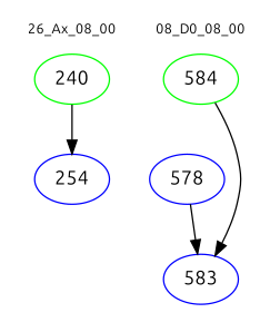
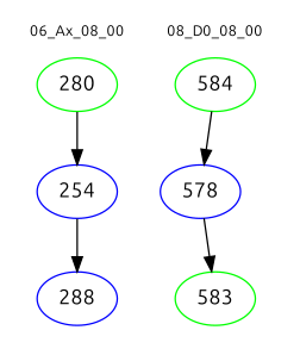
  digraph {
    fontname=Ubuntu
    node [color=blue fontname=Ubuntu]
    edge [color=black fontname=Ubuntu]
-   n1 [color=green label=240]
+   n1 [color=green label=280]
    n2 [label=254]
+   n3 [label=288]
    n4 [color=green label=584]
    n5 [label=578]
-   n6 [label=583]
+   n6 [color=green label=583]
    subgraph cluster_1 {
      color=white
      fontsize=10
-     label="26_Ax_08_00"
+     label="06_Ax_08_00"
      n1
      n2
+     n3
    }
    subgraph cluster_2 {
      color=white
      fontsize=10
      label="08_D0_08_00"
      n4
      n5
      n6
    }
    n1 -> n2
-   n4 -> n6
+   n2 -> n3
+   n4 -> n5
    n5 -> n6
  }
